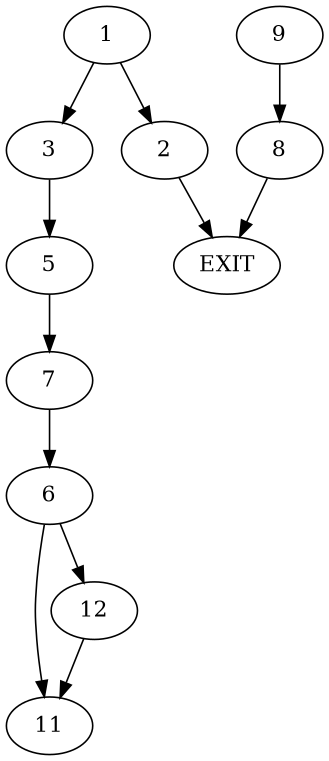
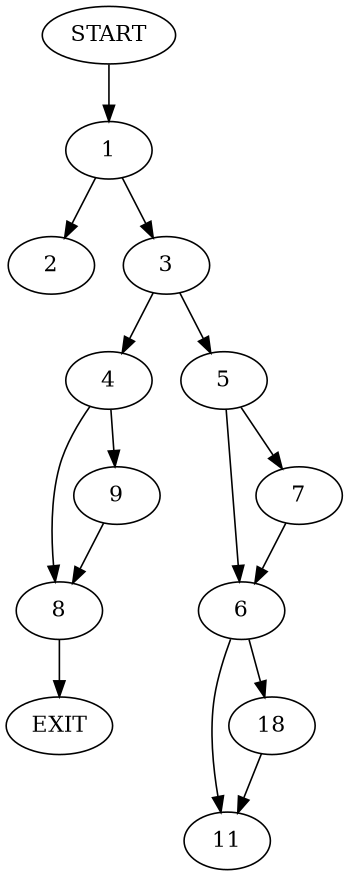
  digraph {
+   n1 [label=START]
    1
    2
    3
    n5 [label=EXIT]
+   4
    5
    8
    9
    6
    7
    11
-   12
+   12 [label=18]
+   n1 -> 1
    1 -> 2
    1 -> 3
-   2 -> n5
+   3 -> 4
    3 -> 5
+   4 -> 8
+   4 -> 9
+   5 -> 6
    5 -> 7
    8 -> n5
    9 -> 8
    6 -> 11
    6 -> 12
    7 -> 6
    12 -> 11
  }
